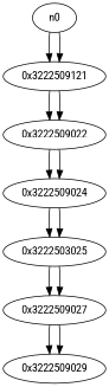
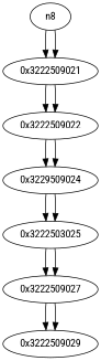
  digraph {
    fontname="Roboto Condensed"
    node [fontname="Roboto Condensed"]
    edge [fontname="Roboto Condensed"]
-   n1 [label="0x3222509121"]
+   n1 [label="0x3222509021"]
    n2 [label="0x3222509022"]
-   n3 [label="0x3222509024"]
+   n3 [label="0x3229509024"]
    n4 [label="0x3222503025"]
    n5 [label="0x3222509027"]
    n6 [label="0x3222509029"]
-   n0
+   n0 [label=n8]
    n1 -> n2
    n1 -> n2
    n2 -> n3
    n2 -> n3
    n3 -> n4
    n3 -> n4
    n4 -> n5
    n4 -> n5
    n5 -> n6
    n5 -> n6
    n0 -> n1
    n0 -> n1
  }
